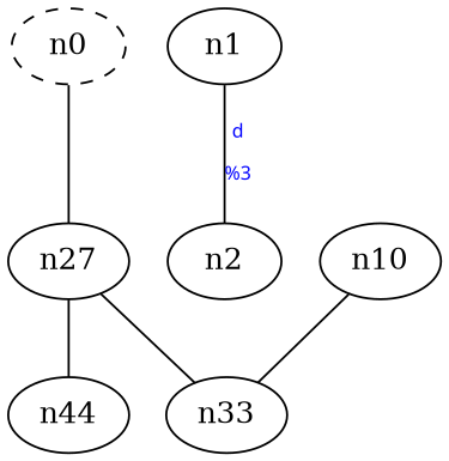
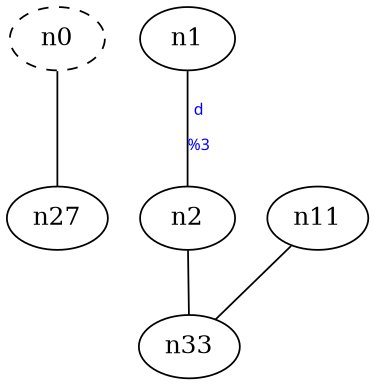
  graph {
    fontcolor=blue
    rankdir=TB
    n0 [style=dashed]
    n22 [label=n27]
    n33
-   n44
    n1
    n2
-   n11 [label=n10]
+   n11
    n0 -- n22
-   n22 -- n33
-   n22 -- n44
+   n2 -- n33
    n1 -- n2 [fontcolor=blue fontname="comic sans" fontsize=9 label="d\n\l\G"]
    n11 -- n33
  }
